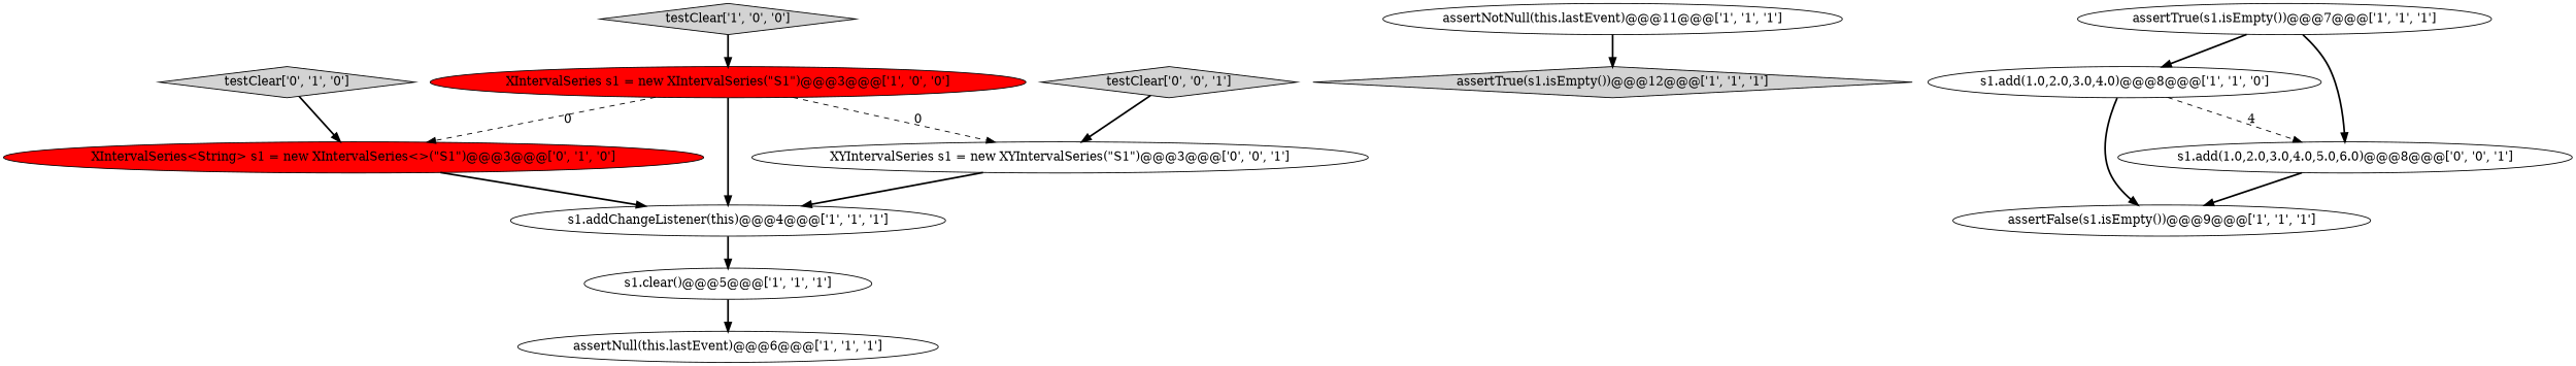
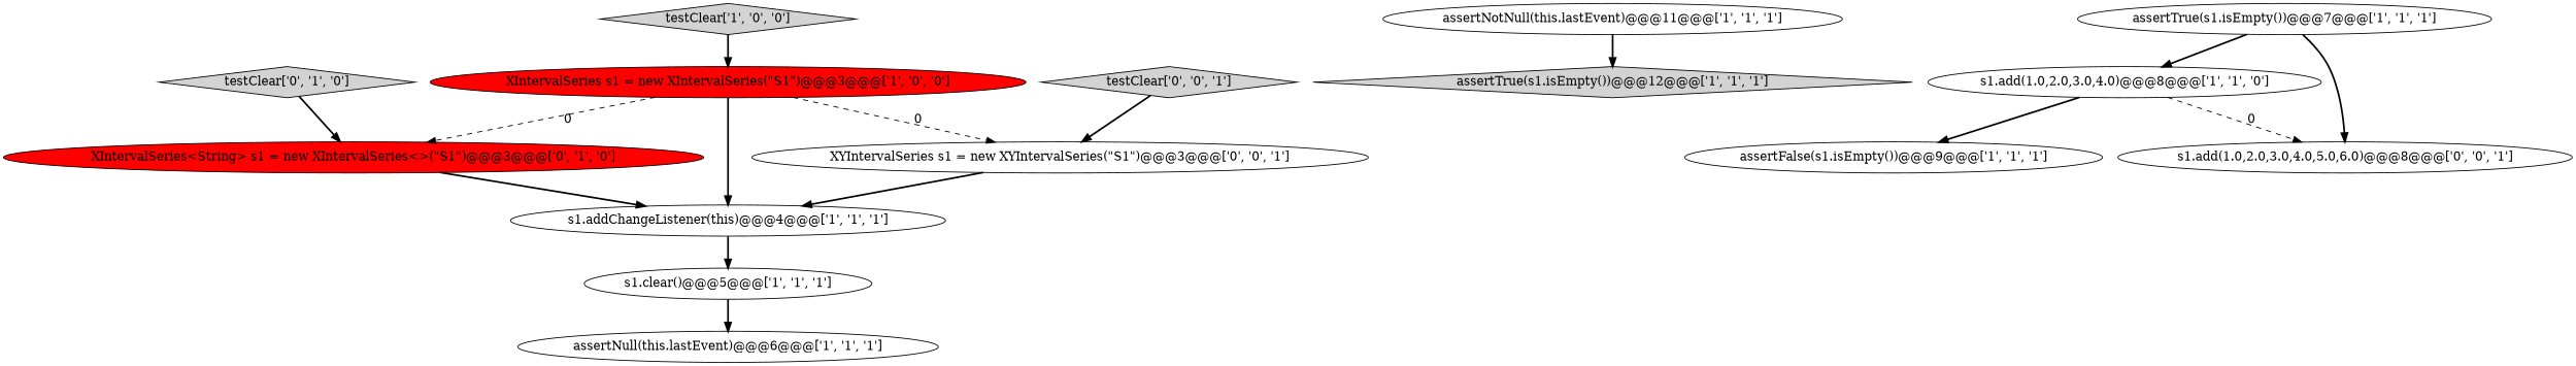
  digraph {
    node [fillcolor=white shape=ellipse style=filled]
    edge [style=bold]
    n1 [fillcolor=lightgray label="testClear['0', '1', '0']" shape=diamond]
    n2 [fillcolor=red label="XIntervalSeries<String> s1 = new XIntervalSeries<>(\"S1\")@@@3@@@['0', '1', '0']"]
    n3 [label="s1.addChangeListener(this)@@@4@@@['1', '1', '1']"]
    n4 [fillcolor=lightgray label="assertTrue(s1.isEmpty())@@@12@@@['1', '1', '1']" shape=diamond]
    n5 [label="XYIntervalSeries s1 = new XYIntervalSeries(\"S1\")@@@3@@@['0', '0', '1']"]
    n6 [label="s1.clear()@@@5@@@['1', '1', '1']"]
    n7 [fillcolor=lightgray label="testClear['0', '0', '1']" shape=diamond]
    n8 [label="assertFalse(s1.isEmpty())@@@9@@@['1', '1', '1']"]
    n9 [label="s1.add(1.0,2.0,3.0,4.0)@@@8@@@['1', '1', '0']"]
    n10 [label="s1.add(1.0,2.0,3.0,4.0,5.0,6.0)@@@8@@@['0', '0', '1']"]
    n11 [fillcolor=lightgray label="testClear['1', '0', '0']" shape=diamond]
    n12 [fillcolor=red label="XIntervalSeries s1 = new XIntervalSeries(\"S1\")@@@3@@@['1', '0', '0']"]
    n13 [label="assertNotNull(this.lastEvent)@@@11@@@['1', '1', '1']"]
    n14 [label="assertNull(this.lastEvent)@@@6@@@['1', '1', '1']"]
    n15 [label="assertTrue(s1.isEmpty())@@@7@@@['1', '1', '1']"]
    n1 -> n2
    n2 -> n3
    n3 -> n6
    n5 -> n3
    n6 -> n14
    n7 -> n5
    n9 -> n8
-   n9 -> n10 [label=4 style=dashed]
-   n10 -> n8
+   n9 -> n10 [label=0 style=dashed]
    n11 -> n12
    n12 -> n2 [label=0 style=dashed]
    n12 -> n3
    n12 -> n5 [label=0 style=dashed]
    n13 -> n4
    n15 -> n9
    n15 -> n10
  }
